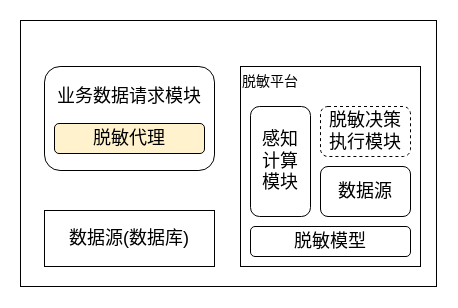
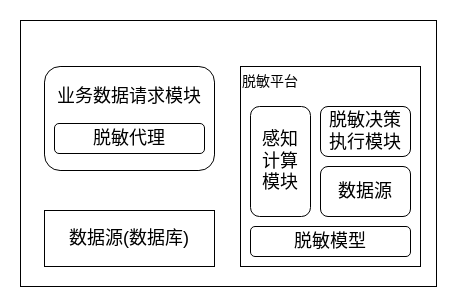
  <mxCell id="0" />
  <mxCell id="1" parent="0" />
  <mxCell id="2" value="" style="group" vertex="1" connectable="0" parent="1"><mxGeometry x="20" y="20" width="416" height="266" as="geometry" /></mxCell>
  <mxCell id="3" value="" style="rounded=0;whiteSpace=wrap;html=1;" vertex="1" parent="2"><mxGeometry width="416" height="266" as="geometry" /></mxCell>
  <mxCell id="4" value="&lt;font style=&quot;font-size: 18px;&quot;&gt;业务数据请求模块&lt;br&gt;&lt;br&gt;&lt;br&gt;&lt;/font&gt;" style="rounded=1;whiteSpace=wrap;html=1;" vertex="1" parent="1"><mxGeometry x="44" y="66" width="170" height="104" as="geometry" /></mxCell>
- <mxCell id="5" value="&lt;font style=&quot;font-size: 18px;&quot;&gt;脱敏代理&lt;/font&gt;" style="rounded=1;whiteSpace=wrap;html=1;fillColor=#fff2cc;" vertex="1" parent="1"><mxGeometry x="54" y="123" width="150" height="30" as="geometry" /></mxCell>
+ <mxCell id="5" value="&lt;font style=&quot;font-size: 18px;&quot;&gt;脱敏代理&lt;/font&gt;" style="rounded=1;whiteSpace=wrap;html=1;" vertex="1" parent="1"><mxGeometry x="54" y="123" width="150" height="30" as="geometry" /></mxCell>
  <mxCell id="6" value="" style="rounded=0;whiteSpace=wrap;html=1;" vertex="1" parent="1"><mxGeometry x="240" y="66" width="180" height="200" as="geometry" /></mxCell>
  <mxCell id="7" value="&lt;font style=&quot;font-size: 18px;&quot;&gt;脱敏模型&lt;/font&gt;" style="rounded=1;whiteSpace=wrap;html=1;" vertex="1" parent="1"><mxGeometry x="250" y="226" width="160" height="30" as="geometry" /></mxCell>
  <mxCell id="8" value="&lt;font style=&quot;font-size: 14px;&quot;&gt;脱敏平台&lt;/font&gt;" style="text;html=1;strokeColor=none;fillColor=none;align=center;verticalAlign=middle;whiteSpace=wrap;rounded=0;" vertex="1" parent="1"><mxGeometry x="240" y="66" width="60" height="30" as="geometry" /></mxCell>
  <mxCell id="9" value="&lt;font style=&quot;font-size: 18px;&quot;&gt;感知&lt;br&gt;计算&lt;br&gt;模块&lt;/font&gt;" style="rounded=1;whiteSpace=wrap;html=1;" vertex="1" parent="1"><mxGeometry x="250" y="106" width="60" height="110" as="geometry" /></mxCell>
- <mxCell id="10" value="&lt;font style=&quot;font-size: 18px;&quot;&gt;脱敏决策执行模块&lt;/font&gt;" style="rounded=1;whiteSpace=wrap;html=1;dashed=1;" vertex="1" parent="1"><mxGeometry x="320" y="106" width="90" height="50" as="geometry" /></mxCell>
+ <mxCell id="10" value="&lt;font style=&quot;font-size: 18px;&quot;&gt;脱敏决策执行模块&lt;/font&gt;" style="rounded=1;whiteSpace=wrap;html=1;" vertex="1" parent="1"><mxGeometry x="320" y="106" width="90" height="50" as="geometry" /></mxCell>
  <mxCell id="11" value="&lt;font style=&quot;font-size: 18px;&quot;&gt;数据源&lt;/font&gt;" style="rounded=1;whiteSpace=wrap;html=1;" vertex="1" parent="1"><mxGeometry x="320" y="166" width="90" height="50" as="geometry" /></mxCell>
  <mxCell id="12" value="&lt;font style=&quot;font-size: 18px;&quot;&gt;数据源(数据库)&lt;/font&gt;" style="whiteSpace=wrap;html=1;rounded=0;" vertex="1" parent="1"><mxGeometry x="44" y="210" width="170" height="56" as="geometry" /></mxCell>
